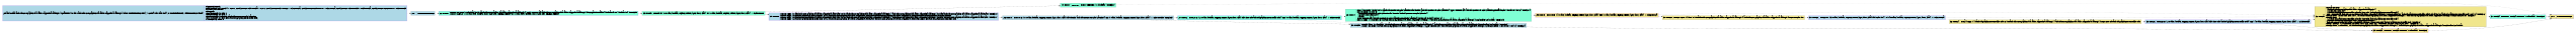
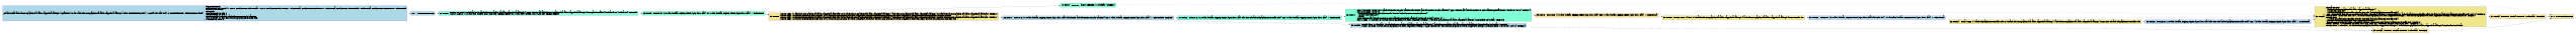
  digraph {
    rankdir=LR
    node [color=gray40 fillcolor=khaki shape=record style=filled]
    edge [style=dotted]
    n1 [fillcolor=lightblue label="{20\:\ ?|MTH_ENTER_BLOCK\l}"]
    n2 [color=purple fillcolor=aquamarine label="{22\:\ 0x0000|0x0000: INVOKE  (r0 I:boolean) = (r5 I:androidx.core.graphics.drawable.WrappedDrawableApi14) type: VIRTUAL call: androidx.core.graphics.drawable.WrappedDrawableApi14.isCompatTintEnabled():boolean A[MD:():boolean (m)] (LINE:305)\l0x0004: CONST  (r1 I:??[int, float, boolean, short, byte, char, OBJECT, ARRAY]) = (0 ??[int, float, boolean, short, byte, char, OBJECT, ARRAY]) \l}"]
    n3 [fillcolor=aquamarine label="{23\:\ 0x0005|0x0005: IF  (r0 I:??[int, boolean, OBJECT, ARRAY, byte, short, char]) != (0 ??[int, boolean, OBJECT, ARRAY, byte, short, char])  \-\> B:25:0x0008 \l}"]
    n4 [fillcolor=aquamarine label="{24\:\ 0x0007|RETURN\l|0x0007: RETURN  (r1 I:boolean)  (LINE:307)\l}"]
-   n5 [color=purple fillcolor=lightblue label="{25\:\ 0x0008|0x0008: IGET  (r0 I:androidx.core.graphics.drawable.WrappedDrawableState) = (r5 I:androidx.core.graphics.drawable.WrappedDrawableApi14) androidx.core.graphics.drawable.WrappedDrawableApi14.mState androidx.core.graphics.drawable.WrappedDrawableState  (LINE:310)\l0x000a: IGET  (r0 I:android.content.res.ColorStateList) = (r0 I:androidx.core.graphics.drawable.WrappedDrawableState) androidx.core.graphics.drawable.WrappedDrawableState.mTint android.content.res.ColorStateList \l0x000c: IGET  (r2 I:androidx.core.graphics.drawable.WrappedDrawableState) = (r5 I:androidx.core.graphics.drawable.WrappedDrawableApi14) androidx.core.graphics.drawable.WrappedDrawableApi14.mState androidx.core.graphics.drawable.WrappedDrawableState  (LINE:311)\l0x000e: IGET  (r2 I:android.graphics.PorterDuff$Mode) = (r2 I:androidx.core.graphics.drawable.WrappedDrawableState) androidx.core.graphics.drawable.WrappedDrawableState.mTintMode android.graphics.PorterDuff$Mode \l}"]
-   n6 [color=blue label="{21\:\ ?|MTH_EXIT_BLOCK\l}"]
+   n5 [color=purple label="{25\:\ 0x0008|0x0008: IGET  (r0 I:androidx.core.graphics.drawable.WrappedDrawableState) = (r5 I:androidx.core.graphics.drawable.WrappedDrawableApi14) androidx.core.graphics.drawable.WrappedDrawableApi14.mState androidx.core.graphics.drawable.WrappedDrawableState  (LINE:310)\l0x000a: IGET  (r0 I:android.content.res.ColorStateList) = (r0 I:androidx.core.graphics.drawable.WrappedDrawableState) androidx.core.graphics.drawable.WrappedDrawableState.mTint android.content.res.ColorStateList \l0x000c: IGET  (r2 I:androidx.core.graphics.drawable.WrappedDrawableState) = (r5 I:androidx.core.graphics.drawable.WrappedDrawableApi14) androidx.core.graphics.drawable.WrappedDrawableApi14.mState androidx.core.graphics.drawable.WrappedDrawableState  (LINE:311)\l0x000e: IGET  (r2 I:android.graphics.PorterDuff$Mode) = (r2 I:androidx.core.graphics.drawable.WrappedDrawableState) androidx.core.graphics.drawable.WrappedDrawableState.mTintMode android.graphics.PorterDuff$Mode \l}"]
+   n6 [color=blue label="{21\:\ ?|MTH_CONST_BLOCK\l}"]
    n7 [fillcolor=lightblue label="{26\:\ 0x0010|0x0010: IF  (r0 I:??[int, boolean, OBJECT, ARRAY, byte, short, char] A[D('tintList' android.content.res.ColorStateList)]) == (0 ??[int, boolean, OBJECT, ARRAY, byte, short, char])  \-\> B:38:0x0035  (LINE:313)\l}"]
    n8 [color=blue fillcolor=aquamarine label="{27\:\ 0x0012|0x0012: IF  (r2 I:??[int, boolean, OBJECT, ARRAY, byte, short, char] A[D('tintMode' android.graphics.PorterDuff$Mode)]) == (0 ??[int, boolean, OBJECT, ARRAY, byte, short, char])  \-\> B:38:0x0035 \l}"]
    n9 [fillcolor=lightblue label="{38\:\ 0x0035|0x0035: IPUT  (r1 I:boolean), (r5 I:androidx.core.graphics.drawable.WrappedDrawableApi14) androidx.core.graphics.drawable.WrappedDrawableApi14.mColorFilterSet boolean  (LINE:323)\l0x0037: INVOKE  (r5 I:androidx.core.graphics.drawable.WrappedDrawableApi14) type: VIRTUAL call: androidx.core.graphics.drawable.WrappedDrawableApi14.clearColorFilter():void A[MD:():void (c)] (LINE:324)\l}"]
-   n10 [fillcolor=aquamarine label="{28\:\ 0x0014|0x0014: INVOKE  (r3 I:int) = (r0 I:android.content.res.ColorStateList A[D('tintList' android.content.res.ColorStateList)]) type: VIRTUAL call: android.content.res.ColorStateList.getDefaultColor():int A[MD:():int (c)] (LINE:314)\l0x0018: LINE  (r3 I:int) = \l  (r0 I:android.content.res.ColorStateList A[D('tintList' android.content.res.ColorStateList)])\l  (r6 I:int[] A[D('state' int[])])\l  (r3 I:int)\l type: VIRTUAL call: android.content.res.ColorStateList.getColorForState(int[], int):int A[MD:(int[], int):int (c)]\l0x001c: IGET  (r4 I:boolean) = (r5 I:androidx.core.graphics.drawable.WrappedDrawableApi14) androidx.core.graphics.drawable.WrappedDrawableApi14.mColorFilterSet boolean  (LINE:315)\l}"]
+   n10 [fillcolor=aquamarine label="{28\:\ 0x0014|0x0014: INVOKE  (r3 I:int) = (r0 I:android.content.res.ColorStateList A[D('tintList' android.content.res.ColorStateList)]) type: VIRTUAL call: android.content.res.ColorStateList.getDefaultColor():int A[MD:():int (c)] (LINE:314)\l0x0018: INVOKE  (r3 I:int) = \l  (r0 I:android.content.res.ColorStateList A[D('tintList' android.content.res.ColorStateList)])\l  (r6 I:int[] A[D('state' int[])])\l  (r3 I:int)\l type: VIRTUAL call: android.content.res.ColorStateList.getColorForState(int[], int):int A[MD:(int[], int):int (c)]\l0x001c: IGET  (r4 I:boolean) = (r5 I:androidx.core.graphics.drawable.WrappedDrawableApi14) androidx.core.graphics.drawable.WrappedDrawableApi14.mColorFilterSet boolean  (LINE:315)\l}"]
    n11 [color=purple label="{39\:\ 0x003a|RETURN\l|0x003a: RETURN  (r1 I:boolean)  (LINE:326)\l}"]
    n12 [color=purple label="{29\:\ 0x001e|0x001e: IF  (r4 I:??[int, boolean, OBJECT, ARRAY, byte, short, char]) == (0 ??[int, boolean, OBJECT, ARRAY, byte, short, char])  \-\> B:36:0x002a \l}"]
    n13 [label="{30\:\ 0x0020|0x0020: IGET  (r4 I:int) = (r5 I:androidx.core.graphics.drawable.WrappedDrawableApi14) androidx.core.graphics.drawable.WrappedDrawableApi14.mCurrentColor int \l}"]
    n14 [label="{36\:\ 0x002a|0x202a: INVOKE  \l  (r5 I:androidx.core.graphics.drawable.WrappedDrawableApi14)\l  (r3 I:int A[D('color' int)])\l  (r2 I:android.graphics.PorterDuff$Mode A[D('tintMode' android.graphics.PorterDuff$Mode)])\l type: VIRTUAL call: androidx.core.graphics.drawable.WrappedDrawableApi14.setColorFilter(int, android.graphics.PorterDuff$Mode):void A[MD:(int, android.graphics.PorterDuff$Mode):void (c)] (LINE:316)\l0x002d: IPUT  (r3 I:int A[D('color' int)]), (r5 I:androidx.core.graphics.drawable.WrappedDrawableApi14) androidx.core.graphics.drawable.WrappedDrawableApi14.mCurrentColor int  (LINE:317)\l0x002f: IPUT  \l  (r2 I:android.graphics.PorterDuff$Mode A[D('tintMode' android.graphics.PorterDuff$Mode)])\l  (r5 I:androidx.core.graphics.drawable.WrappedDrawableApi14)\l androidx.core.graphics.drawable.WrappedDrawableApi14.mCurrentMode android.graphics.PorterDuff$Mode  (LINE:318)\l0x0031: CONST  (r1 I:??[boolean, int, float, short, byte, char]) = (1 ??[boolean, int, float, short, byte, char])  (LINE:319)\l0x0032: IPUT  (r1 I:boolean), (r5 I:androidx.core.graphics.drawable.WrappedDrawableApi14) androidx.core.graphics.drawable.WrappedDrawableApi14.mColorFilterSet boolean \l}"]
    n15 [color=purple fillcolor=lightblue label="{31\:\ 0x0022|0x0022: IF  (r3 I:??[int, boolean, OBJECT, ARRAY, byte, short, char] A[D('color' int)]) != (r4 I:??[int, boolean, OBJECT, ARRAY, byte, short, char])  \-\> B:36:0x002a \l}"]
-   n16 [color=purple fillcolor=aquamarine label="{37\:\ 0x0034|RETURN\l|0x0034: RETURN  (r1 I:boolean)  (LINE:320)\l}"]
+   n16 [color=purple label="{37\:\ 0x0034|RETURN\l|0x0034: RETURN  (r1 I:boolean)  (LINE:320)\l}"]
    n17 [label="{32\:\ 0x0024|0x0024: IGET  (r4 I:android.graphics.PorterDuff$Mode) = (r5 I:androidx.core.graphics.drawable.WrappedDrawableApi14) androidx.core.graphics.drawable.WrappedDrawableApi14.mCurrentMode android.graphics.PorterDuff$Mode \l}"]
    n18 [color=purple fillcolor=lightblue label="{33\:\ 0x0026|0x0026: IF  (r2 I:??[int, boolean, OBJECT, ARRAY, byte, short, char] A[D('tintMode' android.graphics.PorterDuff$Mode)]) == (r4 I:??[int, boolean, OBJECT, ARRAY, byte, short, char])  \-\> B:39:0x003a \l}"]
    n19 [color=purple fillcolor=lightblue label="{private boolean androidx.core.graphics.drawable.WrappedDrawableApi14.updateTint((r5 'this' I:androidx.core.graphics.drawable.WrappedDrawableApi14 A[IMMUTABLE_TYPE, THIS]), (r6 I:int[] A[D('state' int[]), IMMUTABLE_TYPE, METHOD_ARGUMENT]))  | USE_LINES_HINTS\lCROSS_EDGE: B:37:0x0034 \-\> B:21:?, CROSS_EDGE: B:39:0x003a \-\> B:21:?, CROSS_EDGE: B:31:0x0022 \-\> B:36:0x002a, CROSS_EDGE: B:29:0x001e \-\> B:36:0x002a, CROSS_EDGE: B:38:0x0035 \-\> B:39:0x003a, CROSS_EDGE: B:26:0x0010 \-\> B:38:0x0035\lINLINE_NOT_NEEDED\lDebug Info:\l  0x001c\-0x0029: r3 'color' I\l  0x002a\-0x0035: r3 'color' I\l  0x000c\-0x003a: r0 'tintList' Landroid\/content\/res\/ColorStateList;\l  0x0010\-0x003a: r2 'tintMode' Landroid\/graphics\/PorterDuff$Mode;\l  \-1 \-0x003a: r6 'state' [I\l}"]
    n1 -> n2
    n2 -> n3 [style=dashed]
    n3 -> n4 [style=dashed]
    n3 -> n5 [style=dashed]
    n4 -> n6
    n5 -> n7 [style=dashed]
    n7 -> n8 [style=dashed]
    n7 -> n9 [style=dashed]
    n8 -> n9
    n8 -> n10
    n9 -> n11 [style=dashed]
    n10 -> n12
    n11 -> n6 [style=dashed]
    n12 -> n13 [style=dashed]
    n12 -> n14
    n13 -> n15 [style=dashed]
    n14 -> n16
    n15 -> n14
    n15 -> n17
    n16 -> n6 [style=dashed]
    n17 -> n18
    n18 -> n11 [style=dashed]
    n18 -> n14
    n19 -> n1
  }
